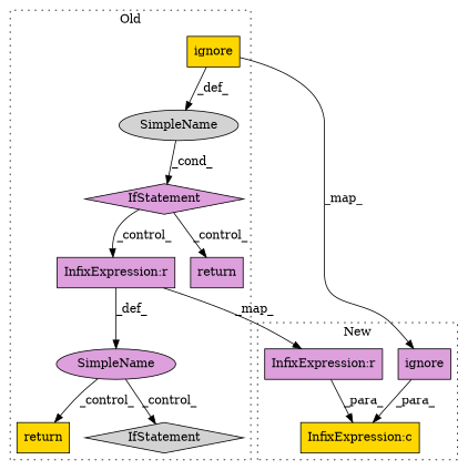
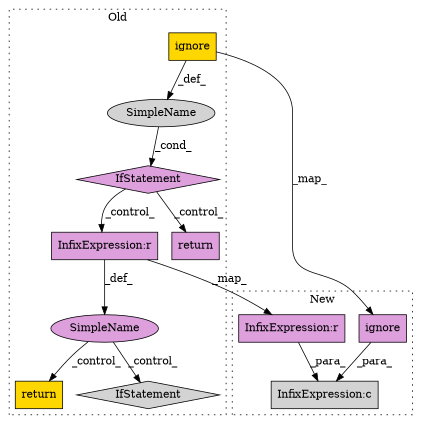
  digraph {
    node [a=27 l=4 shape=box style=filled fillcolor=plum]
    n1 [a=32 l="7,1" label=ignore s="10352,10364" fillcolor=gold]
    n2 [label="InfixExpression:r" s=10409]
    n3 [a=42 label=SimpleName shape=ellipse fillcolor=lightgrey l=""]
    n4 [a=41 l=7 label=return s=10375]
    n5 [a=25 l="4,2" label=IfStatement s="10343,10365" shape=diamond]
    n6 [a=41 l=7 label=return s=10424 fillcolor=gold]
    n7 [a=42 label=SimpleName shape=ellipse l=""]
    n8 [a=25 l="4,2" label=IfStatement s="10442,10469" shape=diamond fillcolor=lightgrey]
    n9 [a=32 l="7,1" label=ignore s="10352,10364"]
-   n10 [label="InfixExpression:c" s=10365 fillcolor=gold]
+   n10 [label="InfixExpression:c" s=10365 fillcolor=lightgrey]
    n11 [label="InfixExpression:r" s=10382]
    subgraph cluster_1 {
      label=Old
      style=dotted
      n1
      n2
      n3
      n4
      n5
      n6
      n7
      n8
    }
    subgraph cluster_2 {
      label=New
      style=dotted
      n9
      n10
      n11
    }
    n1 -> n3 [label=_def_]
    n1 -> n9 [label=_map_]
    n2 -> n7 [label=_def_]
    n2 -> n11 [label=_map_]
    n3 -> n5 [label=_cond_]
    n5 -> n2 [label=_control_]
    n5 -> n4 [label=_control_]
    n7 -> n6 [label=_control_]
    n7 -> n8 [label=_control_]
    n9 -> n10 [label=_para_]
    n11 -> n10 [label=_para_]
  }
